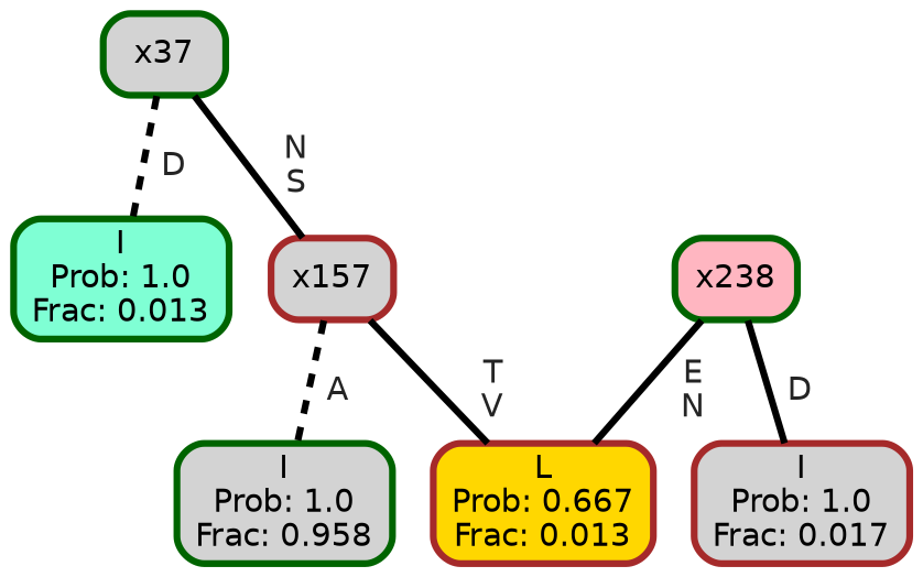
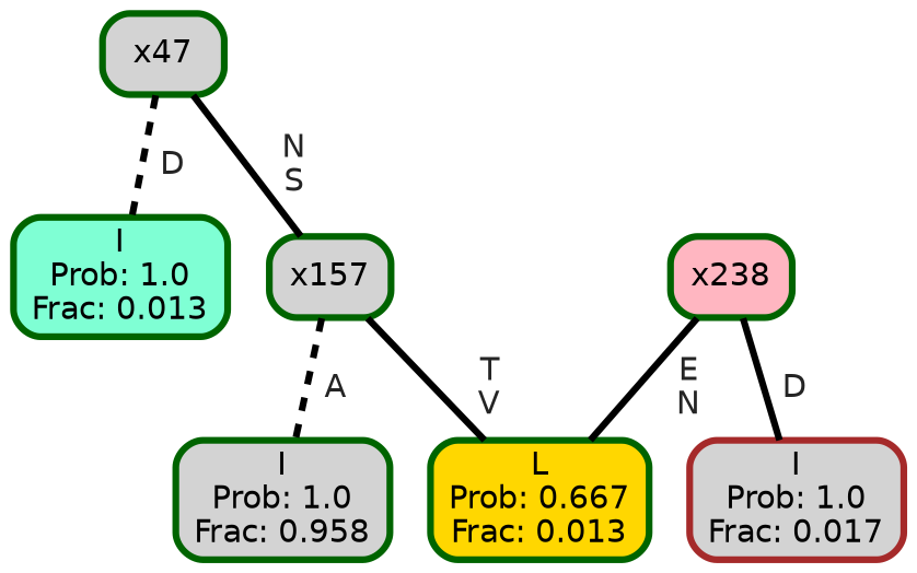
  graph {
    ranksep="0 equally"
    splines=straight
    node [color=darkgreen fillcolor=lightgrey fontcolor=black fontname=helvetica penwidth=3 shape=box style="filled, rounded"]
    edge [color=black fontcolor=grey14 fontname=helvetica fontweight=bold penwidth=3 style=solid]
    n1 [fillcolor=aquamarine label="I\nProb: 1.0\nFrac: 0.013"]
-   n2 [label=x37]
-   n3 [color=brown label=x157]
+   n2 [label=x47]
+   n3 [label=x157]
    n4 [label="I\nProb: 1.0\nFrac: 0.958"]
-   n5 [color=brown fillcolor=gold label="L\nProb: 0.667\nFrac: 0.013"]
+   n5 [fillcolor=gold label="L\nProb: 0.667\nFrac: 0.013"]
    n6 [fillcolor=lightpink label=x238]
    n7 [color=brown label="I\nProb: 1.0\nFrac: 0.017"]
    subgraph sub_1 {
      rank=same
    }
    n2 -- n1 [label=" D" style=dashed]
    n2 -- n3 [label=" N\n S"]
    n3 -- n4 [label=" A" style=dashed]
    n3 -- n5 [label=" T\n V"]
    n6 -- n5 [label=" E\n N"]
    n6 -- n7 [label=" D"]
  }
